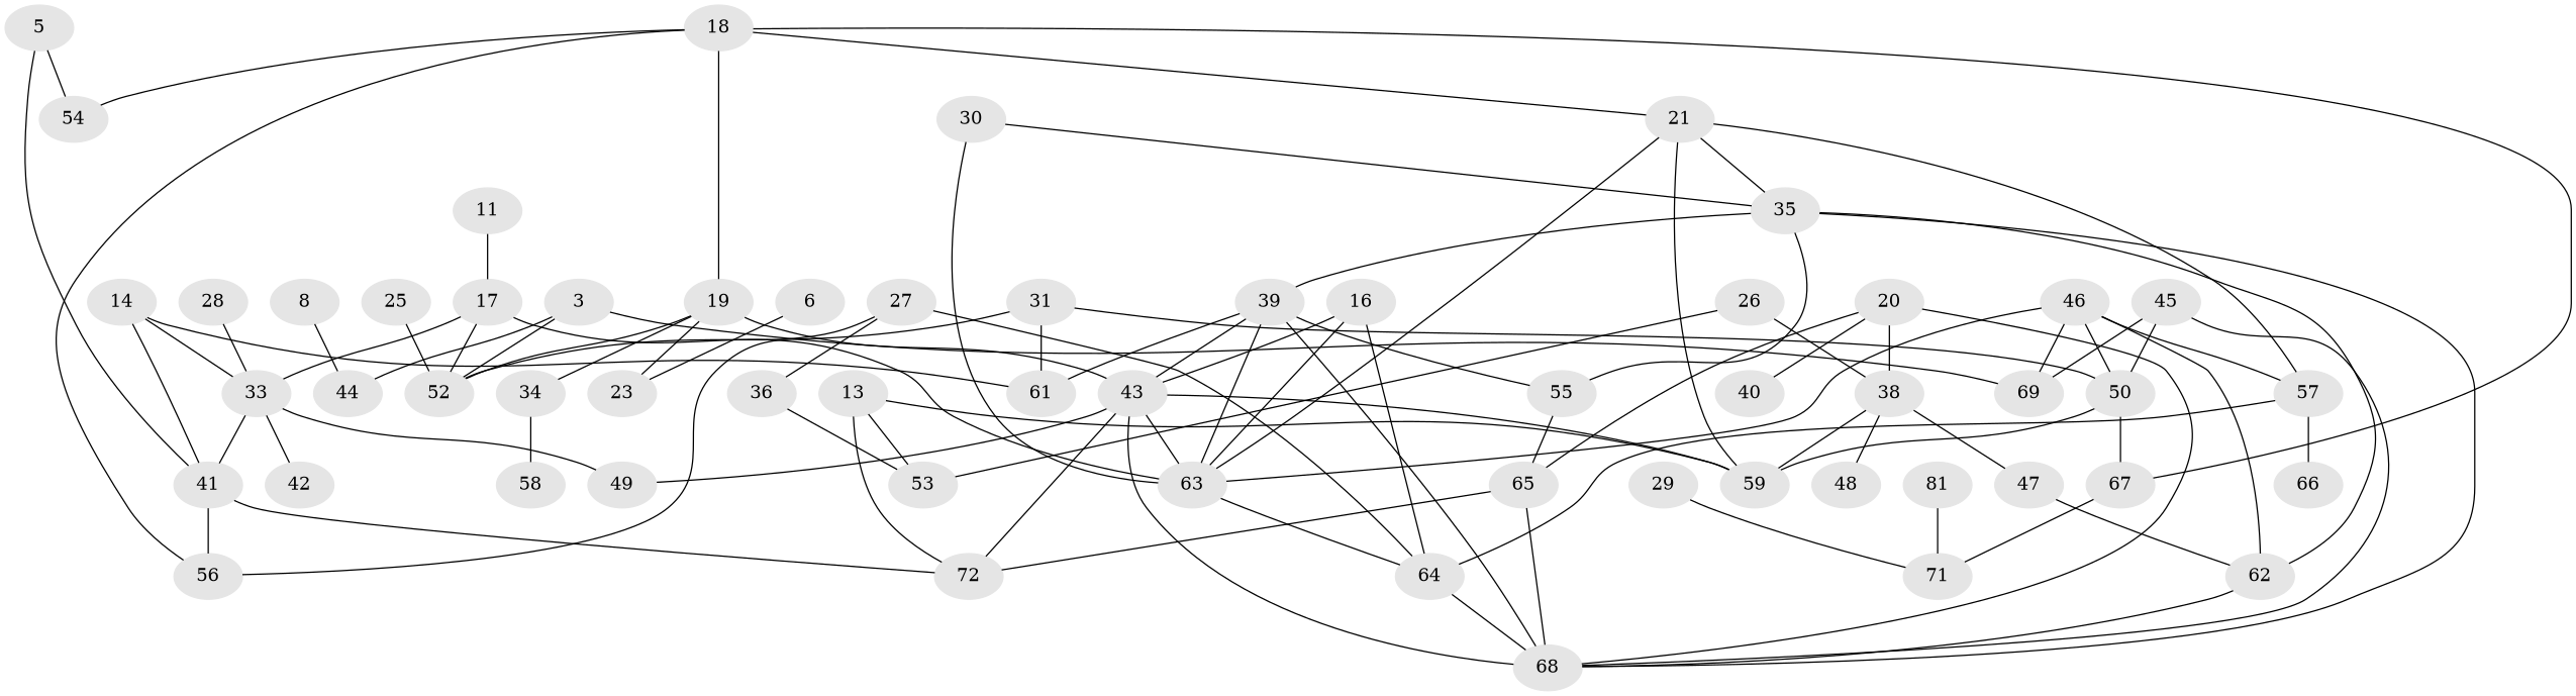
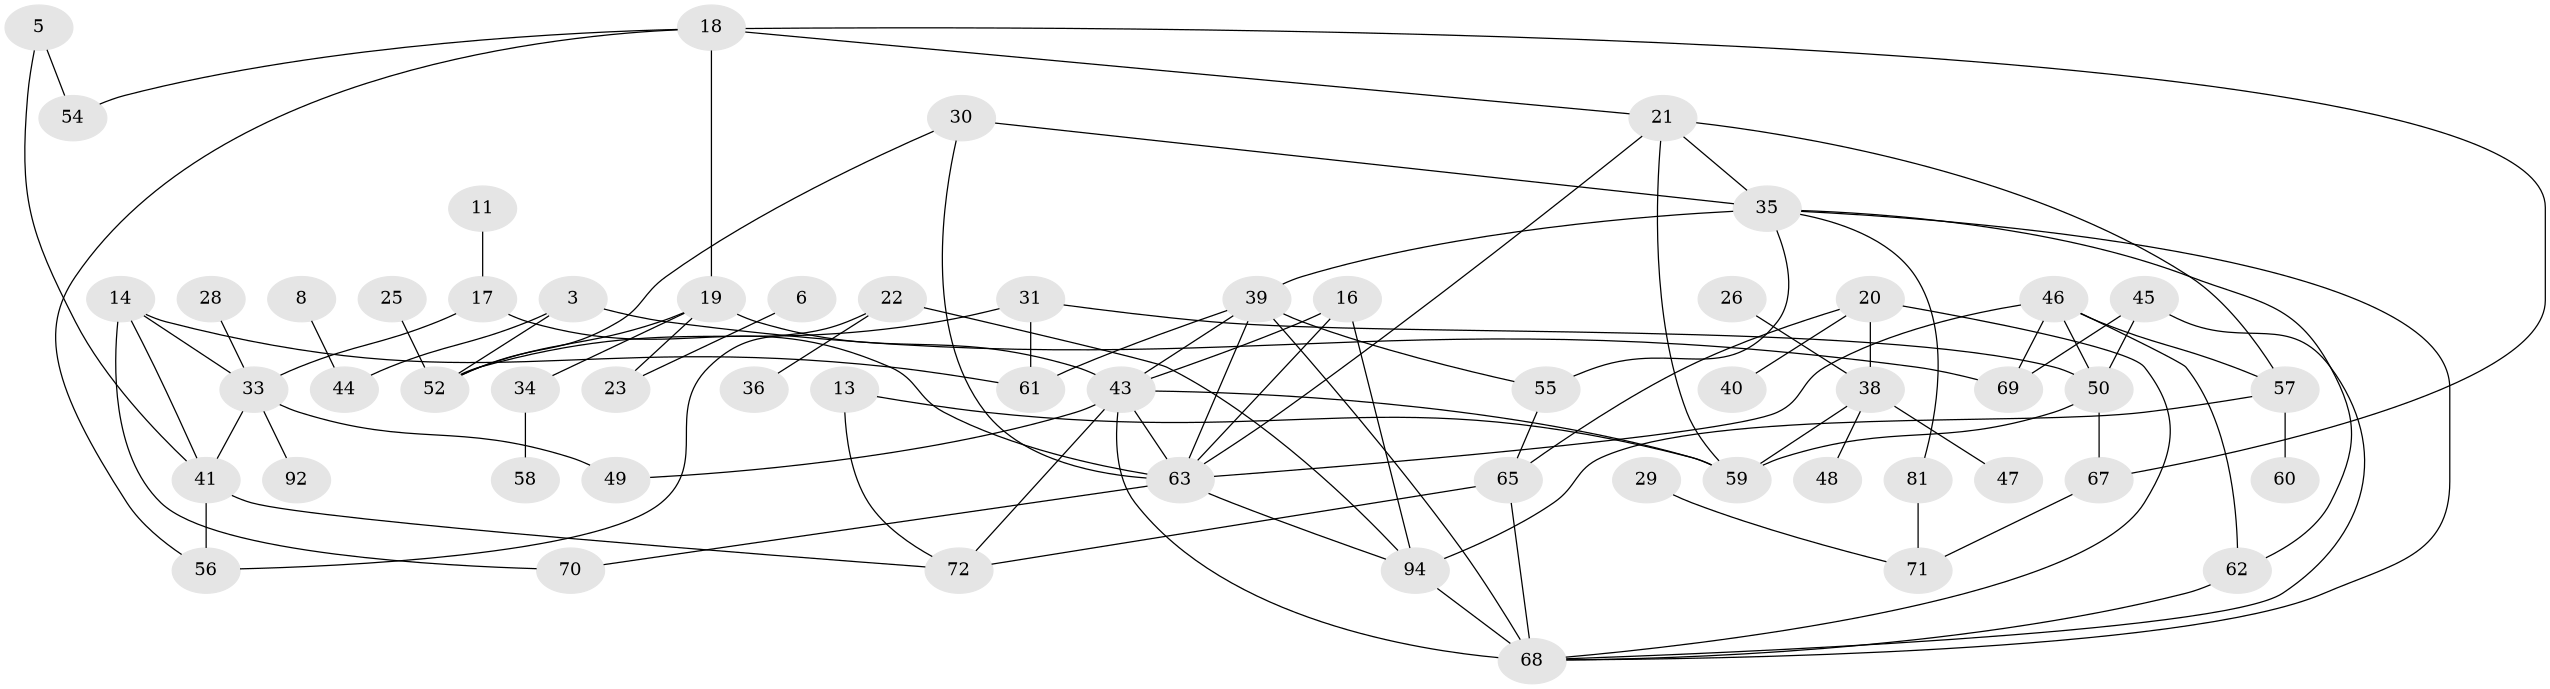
  graph {
    node [color=gray90 style=filled]
    edge [weight=1.0]
    3
    44
    52
    69
    5
    41
    54
    72
    56
    6
    23
    8
    11
    17
    33
    63
    13
-   53
    59
    14
    61
-   42
+   70
+   42 [label=92]
    49
    16
    43
-   64
+   64 [label=94]
    68
    18
    19
    21
    67
    34
    35
    57
    71
    58
    20
    38
    40
    65
    47
    48
    39
    n45 [label=81]
    55
    62
-   60 [label=66]
-   22 [label=27]
+   60
+   22
    36
    25
    26
    28
    29
    30
    31
    50
    45
    46
    3 -- 44
    3 -- 52
    3 -- 69
    5 -- 41
    5 -- 54
    41 -- 72
    41 -- 56
    6 -- 23
    8 -- 44
    11 -- 17
    17 -- 33
    17 -- 63
    33 -- 41
    33 -- 42
    33 -- 49
+   63 -- 70
    63 -- 64
    13 -- 72
-   13 -- 53
    13 -- 59
    14 -- 41
    14 -- 33
    14 -- 61
+   14 -- 70
    16 -- 63
    16 -- 43
    16 -- 64
    43 -- 72
    43 -- 63
    43 -- 59
    43 -- 49
    43 -- 68
    64 -- 68 [weight=3.0]
    18 -- 54
    18 -- 56
    18 -- 19
    18 -- 21
    18 -- 67
    19 -- 52
    19 -- 23
    19 -- 43
    19 -- 34
    21 -- 63
    21 -- 59
    21 -- 35
    21 -- 57
    67 -- 71
    34 -- 58
    35 -- 68
    35 -- 39 [weight=2.0]
+   35 -- n45
    35 -- 55
    35 -- 62
    57 -- 64 [weight=2.0]
    57 -- 60
    20 -- 68 [weight=2.0]
    20 -- 38
    20 -- 40
    20 -- 65
    38 -- 59
    38 -- 47
    38 -- 48
    65 -- 72
    65 -- 68
-   47 -- 62
    39 -- 63
    39 -- 61
    39 -- 43
    39 -- 68
    39 -- 55
    n45 -- 71
    55 -- 65
    62 -- 68
    22 -- 56
    22 -- 64
    22 -- 36
-   36 -- 53
    25 -- 52
-   26 -- 53
    26 -- 38
    28 -- 33
    29 -- 71
-   17 -- 52
+   30 -- 52
    30 -- 63
    30 -- 35
    31 -- 52 [weight=2.0]
    31 -- 61
    31 -- 50
    50 -- 59 [weight=2.0]
    50 -- 67
    45 -- 69
    45 -- 68
    45 -- 50
    46 -- 69
    46 -- 63
    46 -- 57
    46 -- 62
    46 -- 50
  }
